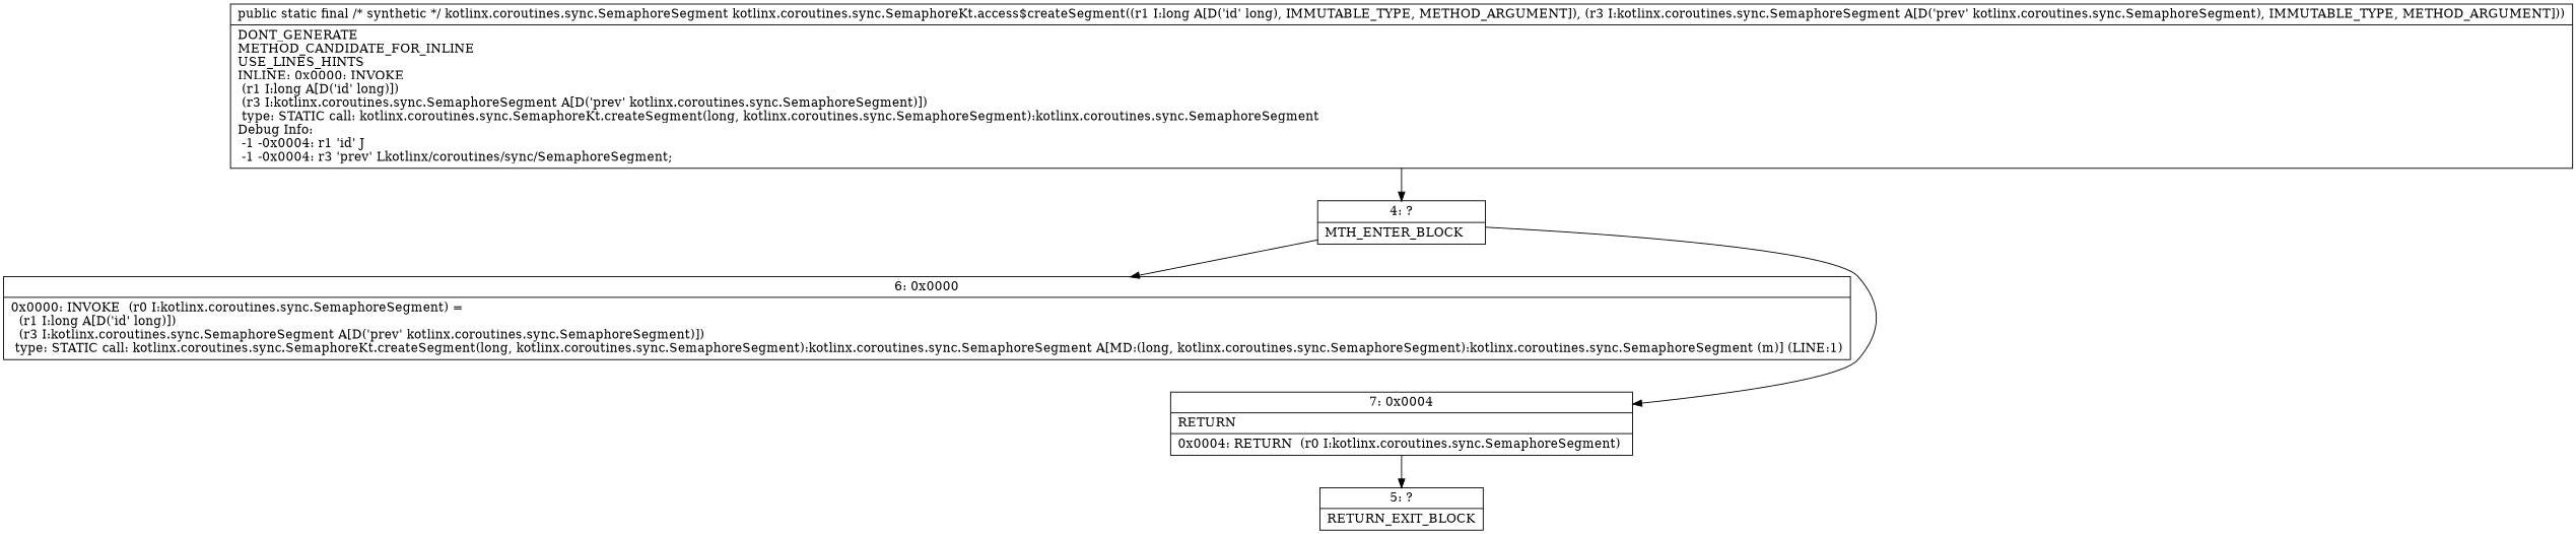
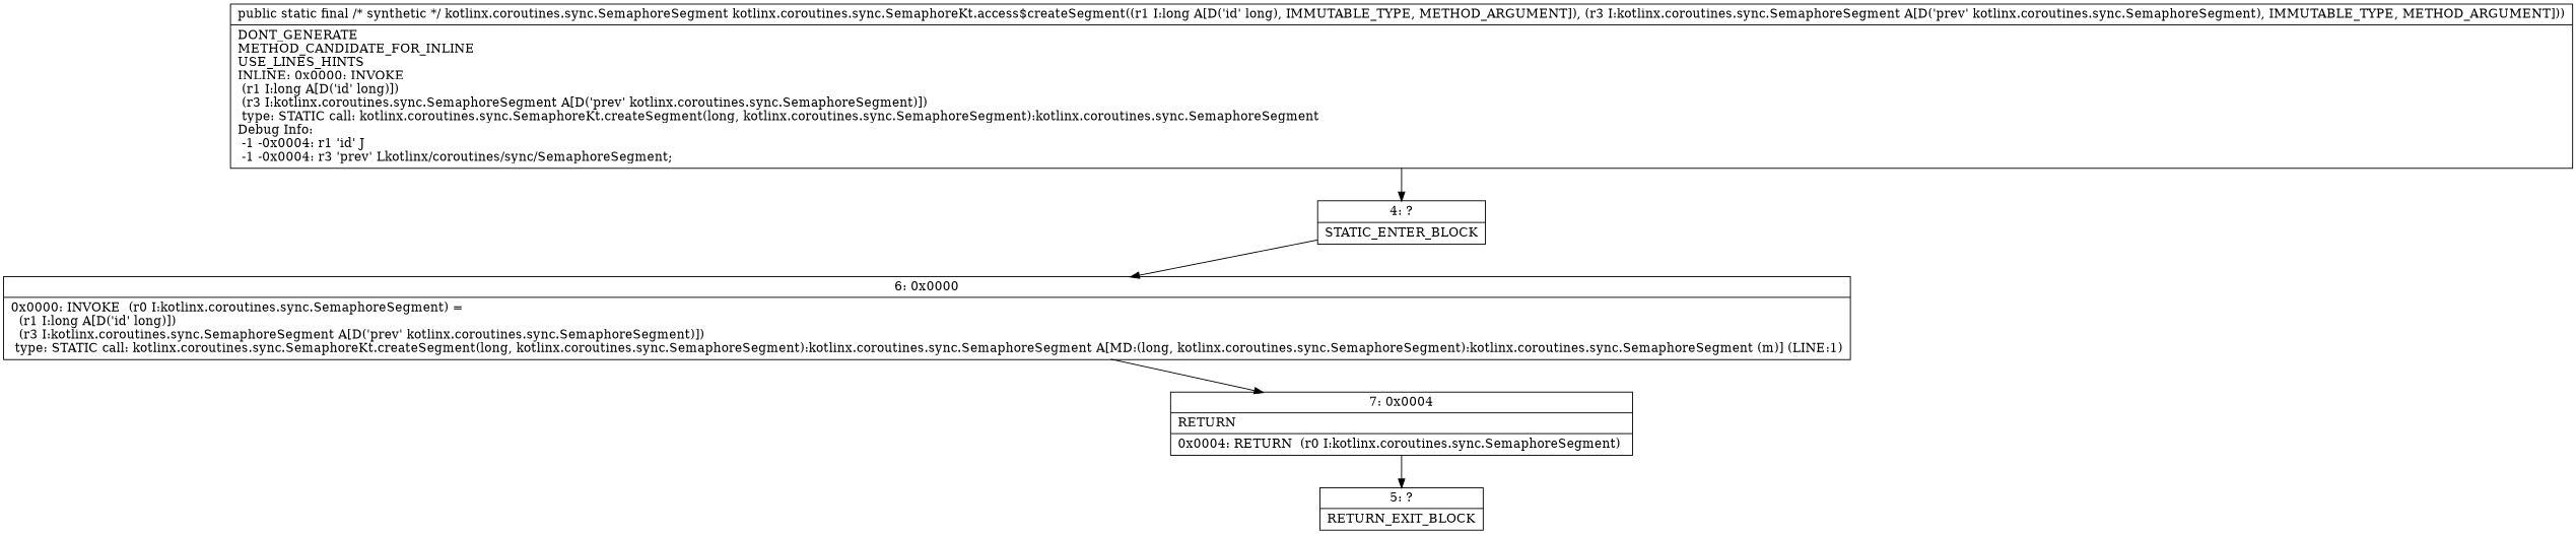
  digraph {
    node [shape=record]
-   n1 [label="{4\:\ ?|MTH_ENTER_BLOCK\l}"]
+   n1 [label="{4\:\ ?|STATIC_ENTER_BLOCK\l}"]
    n2 [label="{6\:\ 0x0000|0x0000: INVOKE  (r0 I:kotlinx.coroutines.sync.SemaphoreSegment) = \l  (r1 I:long A[D('id' long)])\l  (r3 I:kotlinx.coroutines.sync.SemaphoreSegment A[D('prev' kotlinx.coroutines.sync.SemaphoreSegment)])\l type: STATIC call: kotlinx.coroutines.sync.SemaphoreKt.createSegment(long, kotlinx.coroutines.sync.SemaphoreSegment):kotlinx.coroutines.sync.SemaphoreSegment A[MD:(long, kotlinx.coroutines.sync.SemaphoreSegment):kotlinx.coroutines.sync.SemaphoreSegment (m)] (LINE:1)\l}"]
    n3 [label="{7\:\ 0x0004|RETURN\l|0x0004: RETURN  (r0 I:kotlinx.coroutines.sync.SemaphoreSegment) \l}"]
    n4 [label="{5\:\ ?|RETURN_EXIT_BLOCK\l}"]
    n5 [label="{public static final \/* synthetic *\/ kotlinx.coroutines.sync.SemaphoreSegment kotlinx.coroutines.sync.SemaphoreKt.access$createSegment((r1 I:long A[D('id' long), IMMUTABLE_TYPE, METHOD_ARGUMENT]), (r3 I:kotlinx.coroutines.sync.SemaphoreSegment A[D('prev' kotlinx.coroutines.sync.SemaphoreSegment), IMMUTABLE_TYPE, METHOD_ARGUMENT]))  | DONT_GENERATE\lMETHOD_CANDIDATE_FOR_INLINE\lUSE_LINES_HINTS\lINLINE: 0x0000: INVOKE  \l  (r1 I:long A[D('id' long)])\l  (r3 I:kotlinx.coroutines.sync.SemaphoreSegment A[D('prev' kotlinx.coroutines.sync.SemaphoreSegment)])\l type: STATIC call: kotlinx.coroutines.sync.SemaphoreKt.createSegment(long, kotlinx.coroutines.sync.SemaphoreSegment):kotlinx.coroutines.sync.SemaphoreSegment\lDebug Info:\l  \-1 \-0x0004: r1 'id' J\l  \-1 \-0x0004: r3 'prev' Lkotlinx\/coroutines\/sync\/SemaphoreSegment;\l}"]
    n1 -> n2
-   n1 -> n3
+   n2 -> n3
    n3 -> n4
    n5 -> n1
  }
